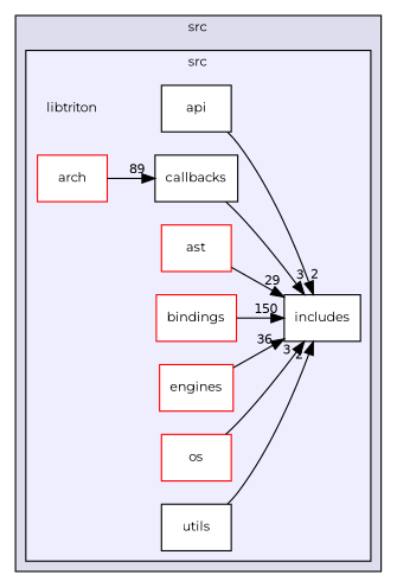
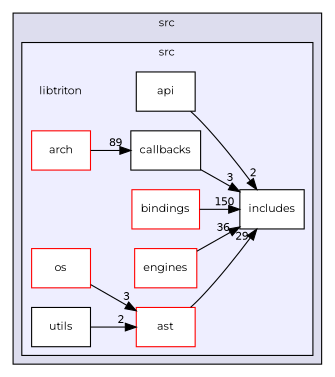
  digraph {
    compound=true
    fontname=Montserrat
    rankdir=LR
    node [fontname=Montserrat fontsize=10 shape=box color=red fillcolor=white style=filled]
    edge [fontname=Montserrat headlabel=2 labeldistance=1.5 labelfontname=Helvetica labelfontsize=10]
    n1 [label=libtriton shape=plaintext color="" fillcolor="" style=""]
    n2 [color=black label=api]
    n3 [label=arch]
    n4 [label=ast]
    n5 [label=bindings]
    n6 [color=black label=callbacks]
    n7 [label=engines]
    n8 [color=black label=includes]
    n9 [label=os]
    n10 [color=black label=utils]
    subgraph cluster_1 {
      bgcolor="#ddddee"
      fontsize=10
      label=src
      pencolor=black
      subgraph cluster_2 {
        bgcolor="#eeeeff"
        fontsize=10
        label=src
        pencolor=black
        n1
        n2
        n3
        n4
        n5
        n6
        n7
        n8
        n9
        n10
      }
    }
    n2 -> n8
    n3 -> n6 [headlabel=89]
    n4 -> n8 [headlabel=29]
    n5 -> n8 [headlabel=150]
    n6 -> n8 [headlabel=3]
    n7 -> n8 [headlabel=36]
-   n9 -> n8 [headlabel=3]
-   n10 -> n8
+   n9 -> n4 [headlabel=3]
+   n10 -> n4
  }
